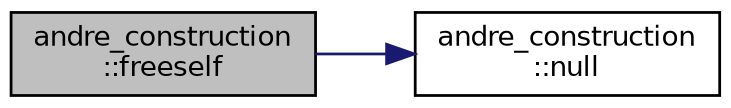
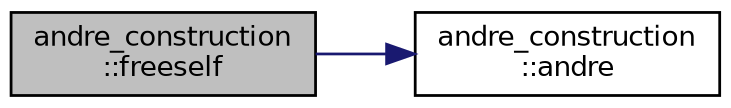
  digraph {
    rankdir=LR
    node [color=black fontname=Helvetica fontsize=10 shape=record style=filled]
    n1 [fillcolor=grey75 fontcolor=black height=0.2 label="andre_construction\l::freeself" width=0.4]
-   n2 [fillcolor=white height=0.2 label="andre_construction\l::null" width=0.4]
+   n2 [fillcolor=white height=0.2 label="andre_construction\l::andre" width=0.4]
    n1 -> n2 [color=midnightblue fontname=Helvetica fontsize=10 labelfontname=Helvetica labelfontsize=10 style=solid]
  }
